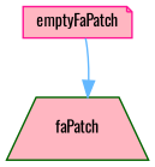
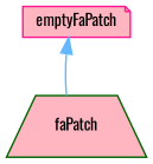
  digraph {
    fontname=Oswald
    node [fillcolor=lightpink fontname=Oswald fontsize=10 style=filled]
    n1 [color=deeppink fontcolor=black height=0.2 label=emptyFaPatch shape=note width=0.4]
    n2 [color=darkgreen height=0.2 label=faPatch shape=trapezium width=0.4]
-   n2 -> n1 [color=steelblue1 dir=back fontname=Oswald fontsize=10 labelfontname=Helvetica labelfontsize=10 style=solid]
+   n1 -> n2 [color=steelblue1 dir=back fontname=Oswald fontsize=10 labelfontname=Helvetica labelfontsize=10 style=solid]
  }
